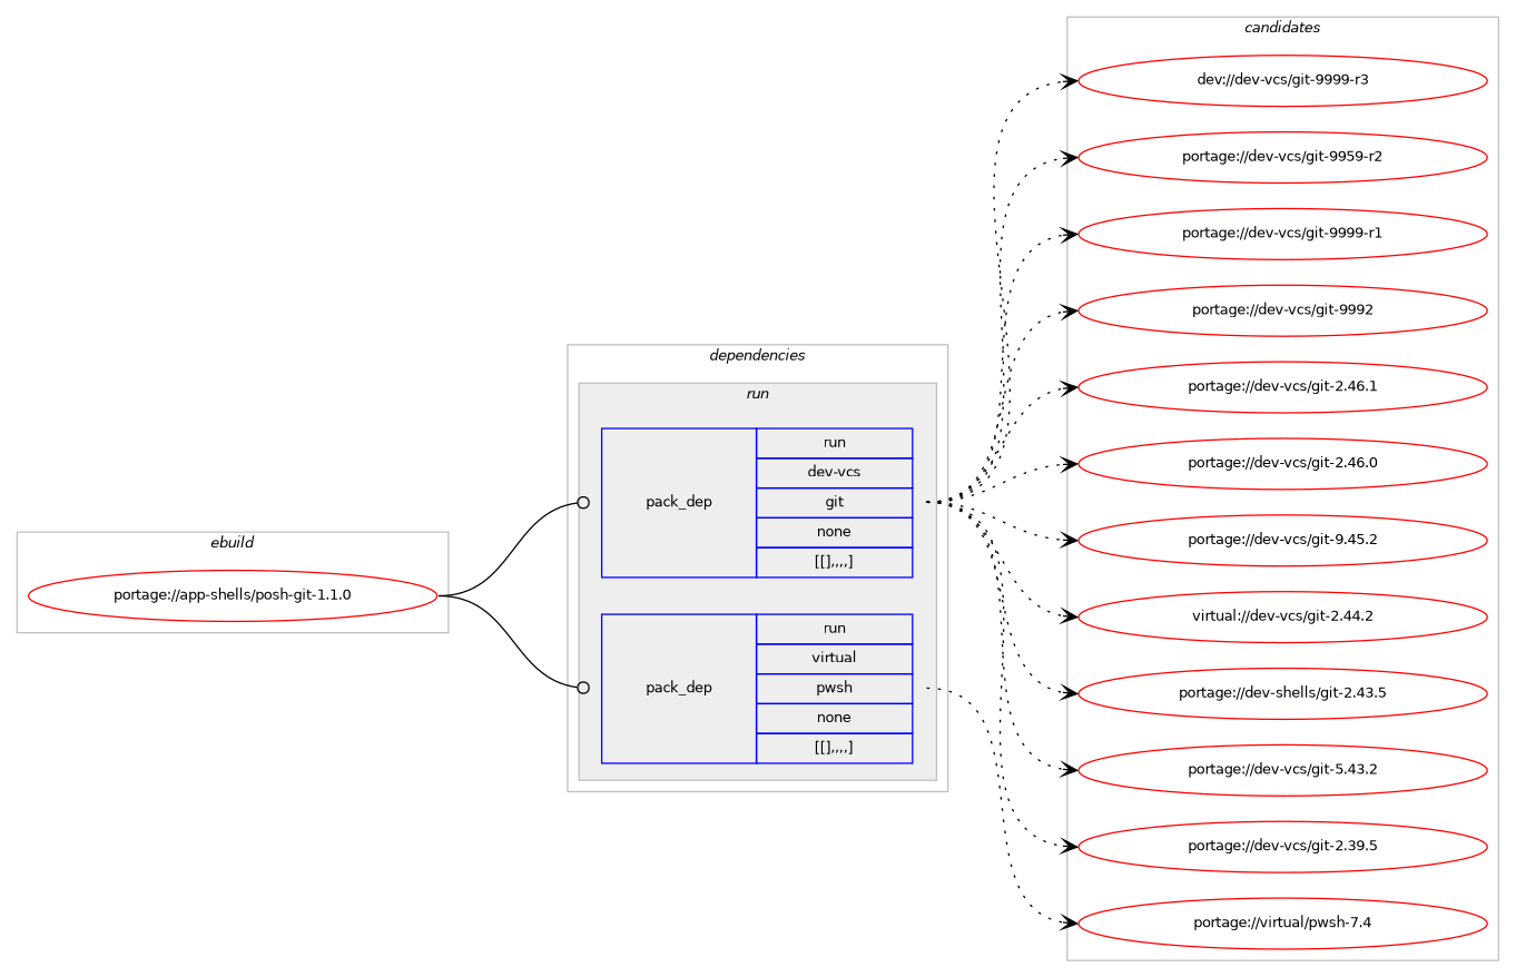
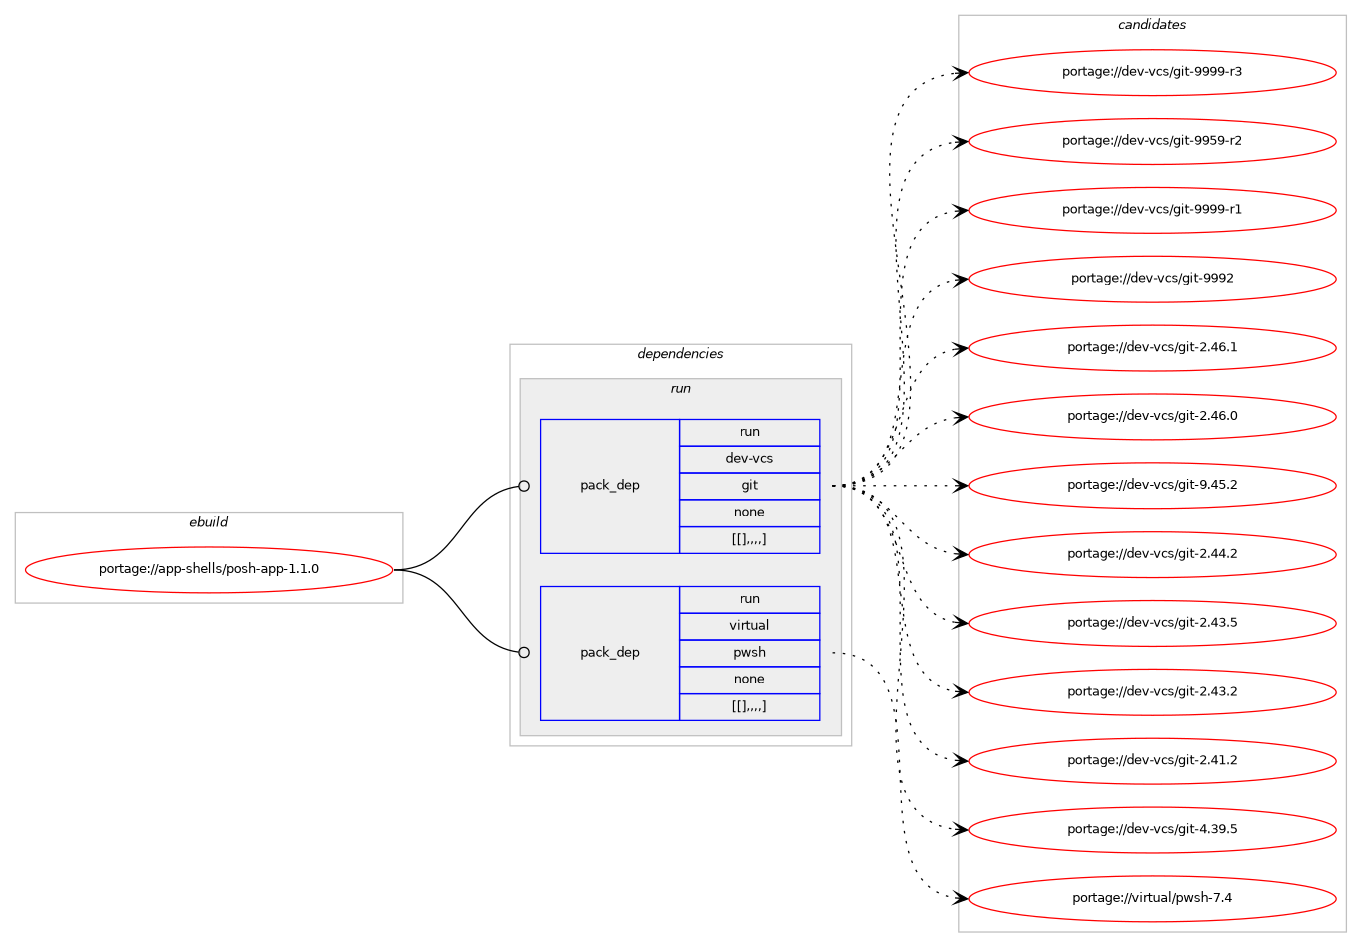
  digraph {
    compound=true
    concentrate=true
    fontname=Helvetica
    fontsize=10
    newrank=true
    rankdir=LR
    ranksep=1.5
    node [color=red fontname=Helvetica fontsize=10]
    edge [arrowhead=vee headport=w style=dotted tailport=e weight=100]
-   n1 [label="portage://app-shells/posh-git-1.1.0" width=4]
+   n1 [label="portage://app-shells/posh-app-1.1.0" width=4]
    n2 [color=blue label=<<TABLE BORDER="0" CELLBORDER="1" CELLSPACING="0" CELLPADDING="4" WIDTH="220"><TR><TD ROWSPAN="6" CELLPADDING="30">pack_dep</TD></TR><TR><TD WIDTH="110">run</TD></TR><TR><TD>dev-vcs</TD></TR><TR><TD>git</TD></TR><TR><TD>none</TD></TR><TR><TD>[[],,,,]</TD></TR></TABLE>> shape=none]
    n3 [color=blue label=<<TABLE BORDER="0" CELLBORDER="1" CELLSPACING="0" CELLPADDING="4" WIDTH="220"><TR><TD ROWSPAN="6" CELLPADDING="30">pack_dep</TD></TR><TR><TD WIDTH="110">run</TD></TR><TR><TD>virtual</TD></TR><TR><TD>pwsh</TD></TR><TR><TD>none</TD></TR><TR><TD>[[],,,,]</TD></TR></TABLE>> shape=none]
-   n4 [label="dev://dev-vcs/git-9999-r3" width=4]
+   n4 [label="portage://dev-vcs/git-9999-r3" width=4]
    n5 [label="portage://dev-vcs/git-9959-r2" width=4]
    n6 [label="portage://dev-vcs/git-9999-r1" width=4]
    n7 [label="portage://dev-vcs/git-9992" width=4]
    n8 [label="portage://dev-vcs/git-2.46.1" width=4]
    n9 [label="portage://dev-vcs/git-2.46.0" width=4]
    n10 [label="portage://dev-vcs/git-9.45.2" width=4]
-   n11 [label="virtual://dev-vcs/git-2.44.2" width=4]
-   n12 [label="portage://dev-shells/git-2.43.5" width=4]
-   n13 [label="portage://dev-vcs/git-5.43.2" width=4]
-   n15 [label="portage://dev-vcs/git-2.39.5" width=4]
+   n11 [label="portage://dev-vcs/git-2.44.2" width=4]
+   n12 [label="portage://dev-vcs/git-2.43.5" width=4]
+   n13 [label="portage://dev-vcs/git-2.43.2" width=4]
+   n14 [label="portage://dev-vcs/git-2.41.2" width=4]
+   n15 [label="portage://dev-vcs/git-4.39.5" width=4]
    n16 [label="portage://virtual/pwsh-7.4" width=4]
    subgraph cluster_1 {
      color=gray
      label=<<i>ebuild</i>>
      n1
    }
    subgraph cluster_2 {
      color=gray
      label=<<i>dependencies</i>>
      subgraph cluster_3 {
        color=gray
        fillcolor="#eeeeee"
        label=<<i>compile</i>>
        style=filled
      }
      subgraph cluster_4 {
        color=gray
        fillcolor="#eeeeee"
        label=<<i>compile and run</i>>
        style=filled
      }
      subgraph cluster_5 {
        color=gray
        fillcolor="#eeeeee"
        label=<<i>run</i>>
        style=filled
        subgraph sub_6 {
          color=gray
          fillcolor="#eeeeee"
          label=<<i>run</i>>
          style=filled
          n2
        }
        subgraph sub_7 {
          color=gray
          fillcolor="#eeeeee"
          label=<<i>run</i>>
          style=filled
          n3
        }
      }
    }
    subgraph cluster_8 {
      color=gray
      label=<<i>candidates</i>>
      rank=same
      subgraph sub_9 {
        color=black
        label=<<i>candidates</i>>
        nodesep=1
        rank=same
        n4
        n5
        n6
        n7
        n8
        n9
        n10
        n11
        n12
        n13
+       n14
        n15
      }
      subgraph sub_10 {
        color=black
        label=<<i>candidates</i>>
        nodesep=1
        rank=same
        n16
      }
    }
    n1 -> n2 [arrowhead=odot style=solid weight=20]
    n1 -> n3 [arrowhead=odot style=solid weight=20]
    n2 -> n4
    n2 -> n5
    n2 -> n6
    n2 -> n7
    n2 -> n8
    n2 -> n9
    n2 -> n10
    n2 -> n11
    n2 -> n12
    n2 -> n13
+   n2 -> n14
    n2 -> n15
    n3 -> n16
  }
